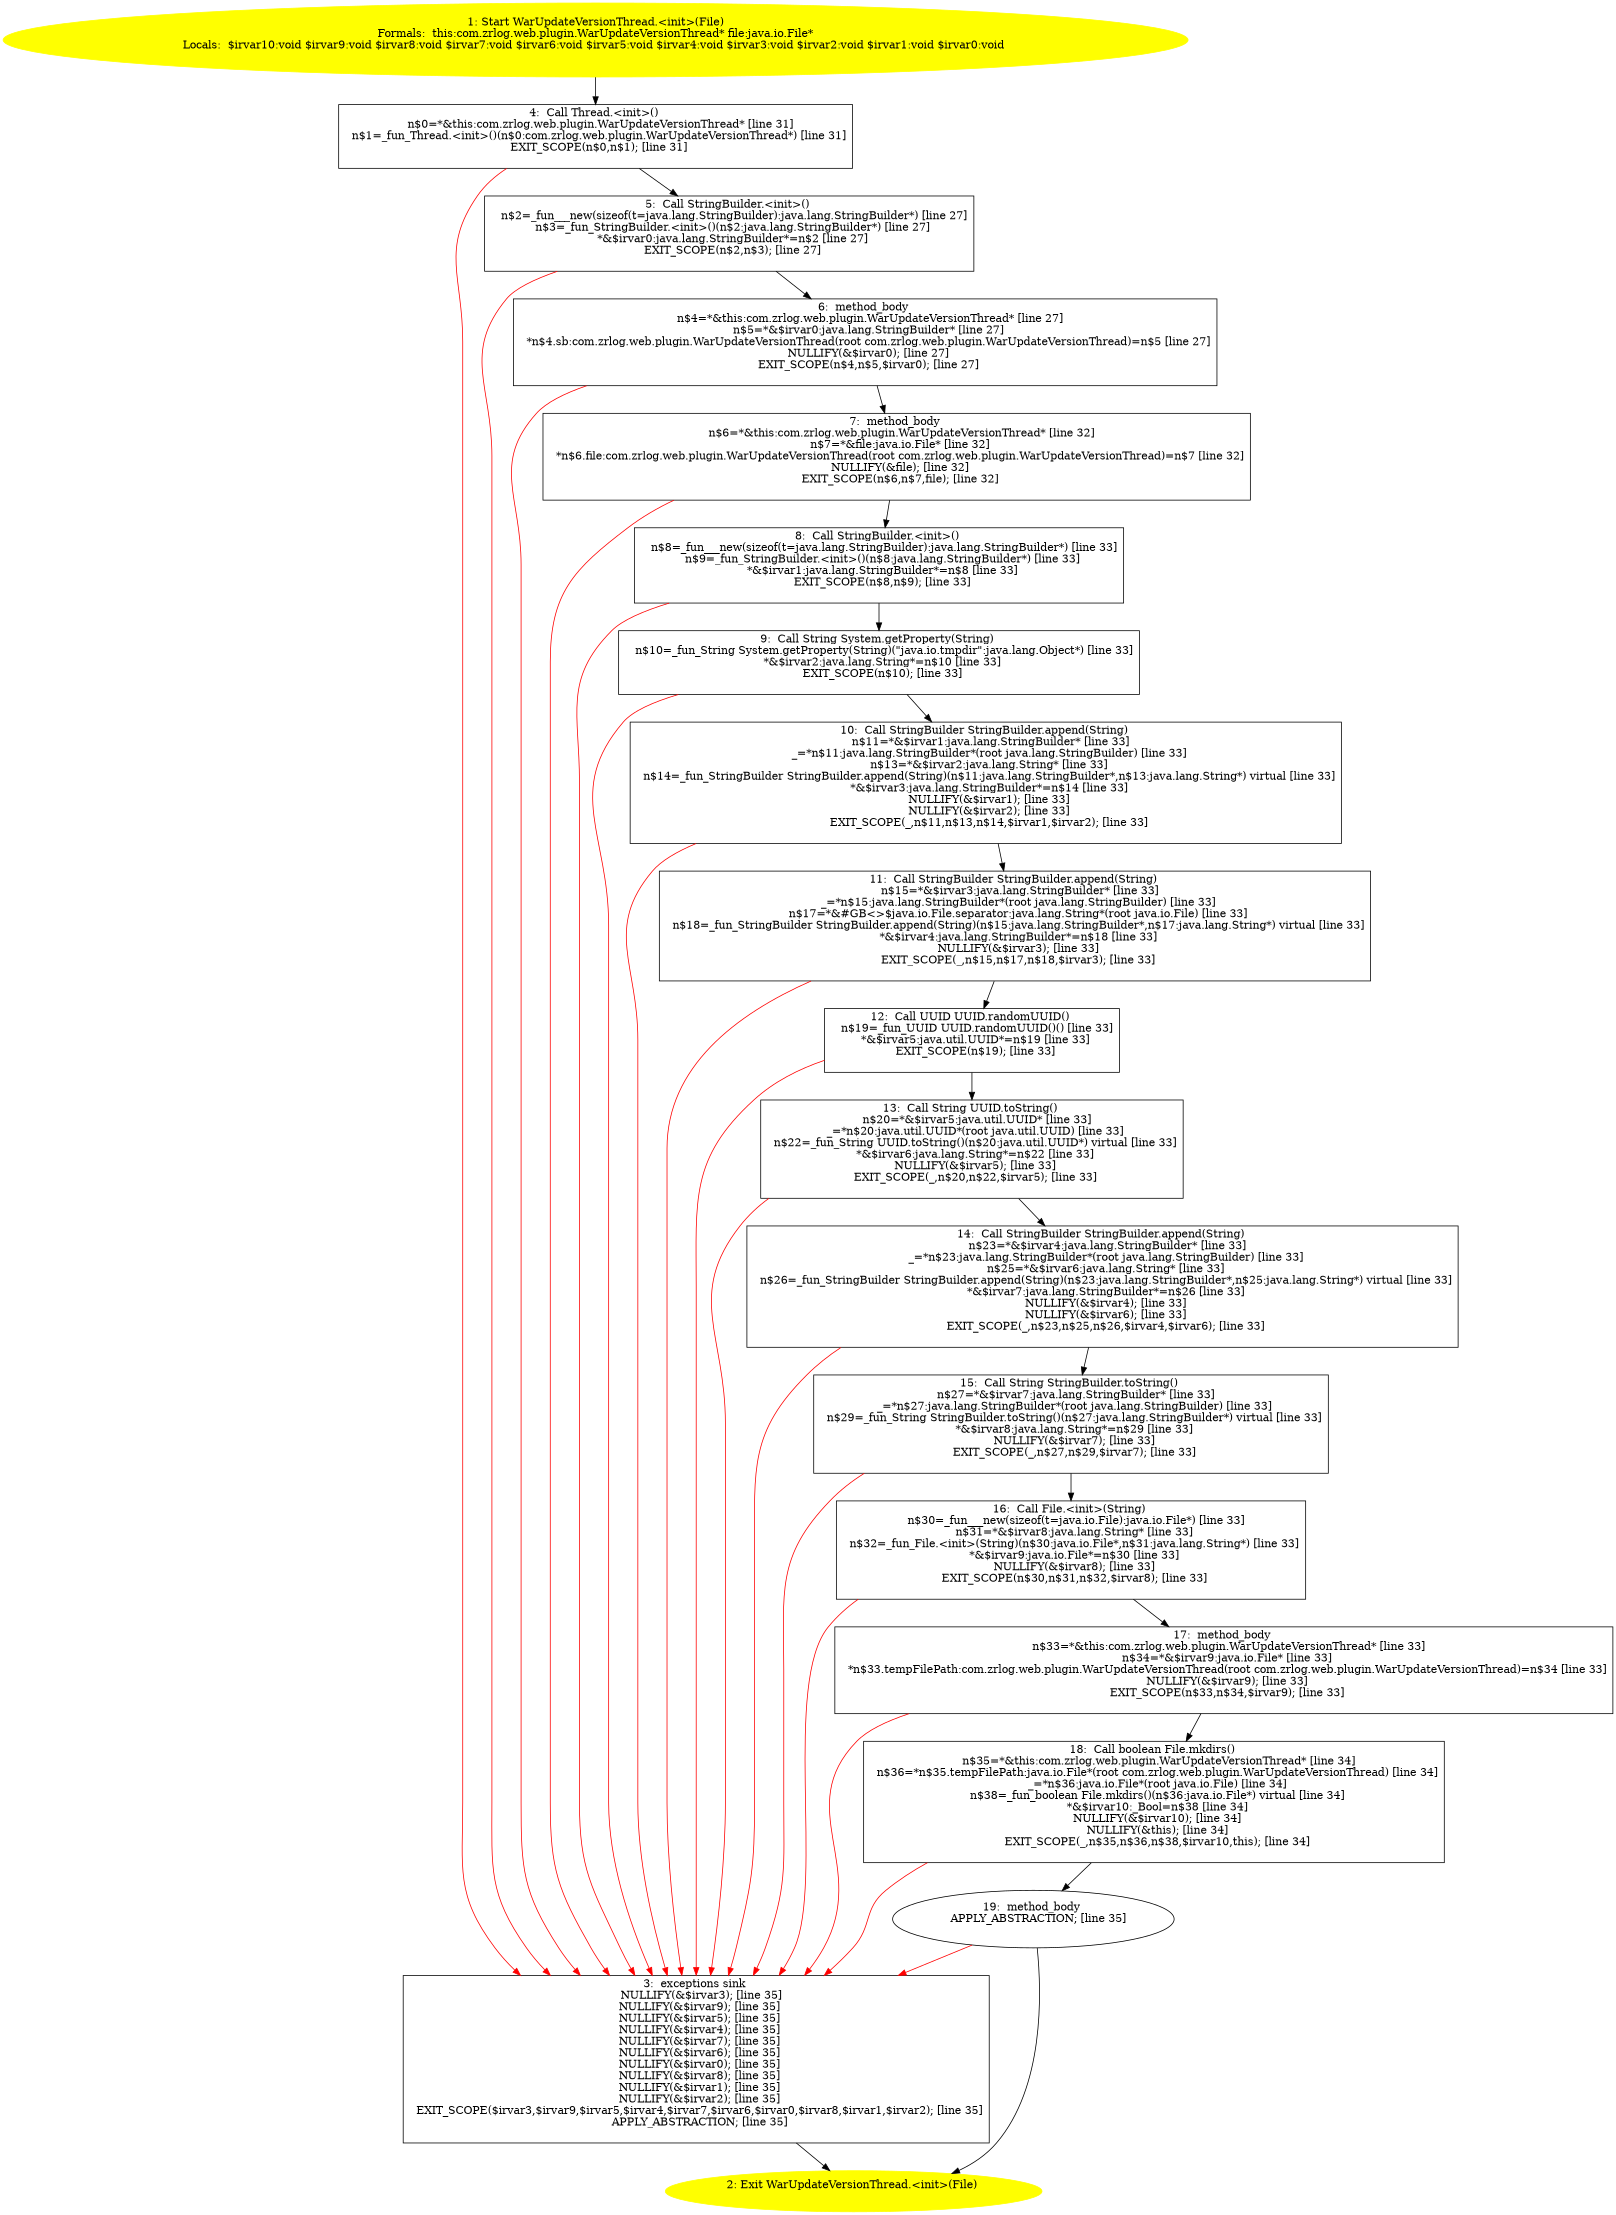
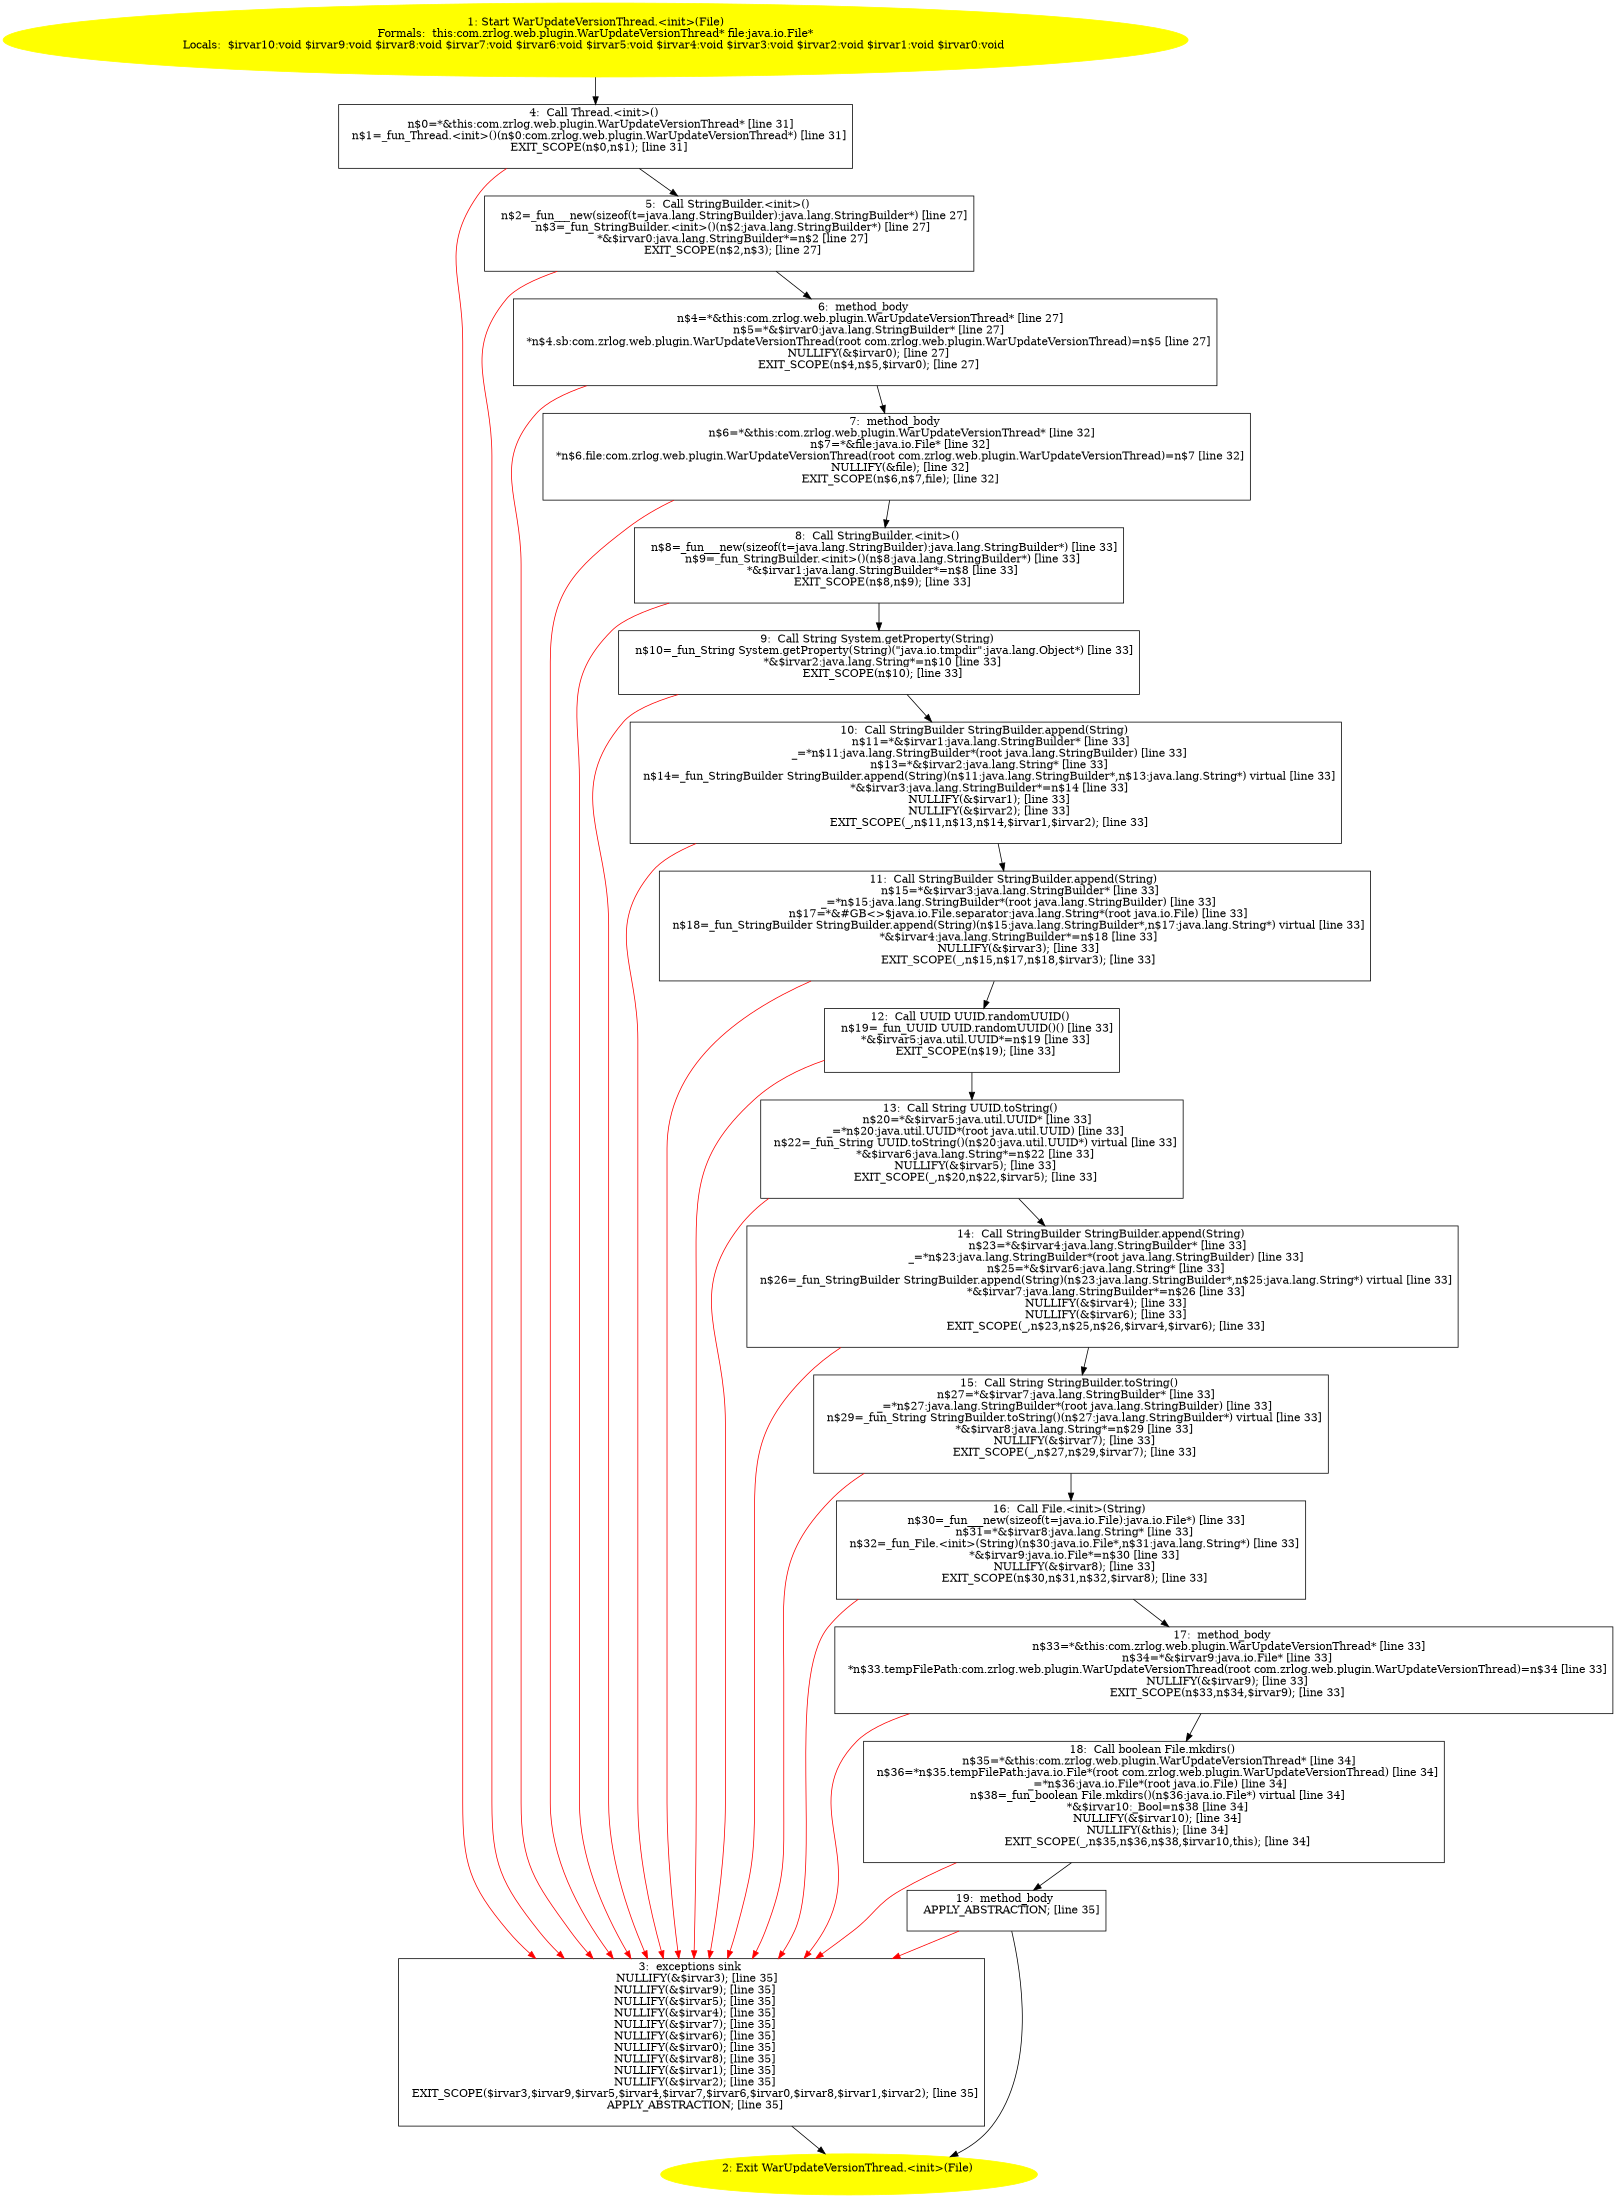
  digraph {
    node [shape=box]
    n1 [color=yellow label="1: Start WarUpdateVersionThread.<init>(File)\nFormals:  this:com.zrlog.web.plugin.WarUpdateVersionThread* file:java.io.File*\nLocals:  $irvar10:void $irvar9:void $irvar8:void $irvar7:void $irvar6:void $irvar5:void $irvar4:void $irvar3:void $irvar2:void $irvar1:void $irvar0:void \n  " style=filled shape=""]
    n2 [label="4:  Call Thread.<init>() \n   n$0=*&this:com.zrlog.web.plugin.WarUpdateVersionThread* [line 31]\n  n$1=_fun_Thread.<init>()(n$0:com.zrlog.web.plugin.WarUpdateVersionThread*) [line 31]\n  EXIT_SCOPE(n$0,n$1); [line 31]\n "]
    n3 [label="3:  exceptions sink \n   NULLIFY(&$irvar3); [line 35]\n  NULLIFY(&$irvar9); [line 35]\n  NULLIFY(&$irvar5); [line 35]\n  NULLIFY(&$irvar4); [line 35]\n  NULLIFY(&$irvar7); [line 35]\n  NULLIFY(&$irvar6); [line 35]\n  NULLIFY(&$irvar0); [line 35]\n  NULLIFY(&$irvar8); [line 35]\n  NULLIFY(&$irvar1); [line 35]\n  NULLIFY(&$irvar2); [line 35]\n  EXIT_SCOPE($irvar3,$irvar9,$irvar5,$irvar4,$irvar7,$irvar6,$irvar0,$irvar8,$irvar1,$irvar2); [line 35]\n  APPLY_ABSTRACTION; [line 35]\n "]
    n4 [label="5:  Call StringBuilder.<init>() \n   n$2=_fun___new(sizeof(t=java.lang.StringBuilder):java.lang.StringBuilder*) [line 27]\n  n$3=_fun_StringBuilder.<init>()(n$2:java.lang.StringBuilder*) [line 27]\n  *&$irvar0:java.lang.StringBuilder*=n$2 [line 27]\n  EXIT_SCOPE(n$2,n$3); [line 27]\n "]
    n5 [color=yellow label="2: Exit WarUpdateVersionThread.<init>(File) \n  " style=filled shape=""]
    n6 [label="6:  method_body \n   n$4=*&this:com.zrlog.web.plugin.WarUpdateVersionThread* [line 27]\n  n$5=*&$irvar0:java.lang.StringBuilder* [line 27]\n  *n$4.sb:com.zrlog.web.plugin.WarUpdateVersionThread(root com.zrlog.web.plugin.WarUpdateVersionThread)=n$5 [line 27]\n  NULLIFY(&$irvar0); [line 27]\n  EXIT_SCOPE(n$4,n$5,$irvar0); [line 27]\n "]
    n7 [label="7:  method_body \n   n$6=*&this:com.zrlog.web.plugin.WarUpdateVersionThread* [line 32]\n  n$7=*&file:java.io.File* [line 32]\n  *n$6.file:com.zrlog.web.plugin.WarUpdateVersionThread(root com.zrlog.web.plugin.WarUpdateVersionThread)=n$7 [line 32]\n  NULLIFY(&file); [line 32]\n  EXIT_SCOPE(n$6,n$7,file); [line 32]\n "]
    n8 [label="8:  Call StringBuilder.<init>() \n   n$8=_fun___new(sizeof(t=java.lang.StringBuilder):java.lang.StringBuilder*) [line 33]\n  n$9=_fun_StringBuilder.<init>()(n$8:java.lang.StringBuilder*) [line 33]\n  *&$irvar1:java.lang.StringBuilder*=n$8 [line 33]\n  EXIT_SCOPE(n$8,n$9); [line 33]\n "]
    n9 [label="9:  Call String System.getProperty(String) \n   n$10=_fun_String System.getProperty(String)(\"java.io.tmpdir\":java.lang.Object*) [line 33]\n  *&$irvar2:java.lang.String*=n$10 [line 33]\n  EXIT_SCOPE(n$10); [line 33]\n "]
    n10 [label="10:  Call StringBuilder StringBuilder.append(String) \n   n$11=*&$irvar1:java.lang.StringBuilder* [line 33]\n  _=*n$11:java.lang.StringBuilder*(root java.lang.StringBuilder) [line 33]\n  n$13=*&$irvar2:java.lang.String* [line 33]\n  n$14=_fun_StringBuilder StringBuilder.append(String)(n$11:java.lang.StringBuilder*,n$13:java.lang.String*) virtual [line 33]\n  *&$irvar3:java.lang.StringBuilder*=n$14 [line 33]\n  NULLIFY(&$irvar1); [line 33]\n  NULLIFY(&$irvar2); [line 33]\n  EXIT_SCOPE(_,n$11,n$13,n$14,$irvar1,$irvar2); [line 33]\n "]
    n11 [label="11:  Call StringBuilder StringBuilder.append(String) \n   n$15=*&$irvar3:java.lang.StringBuilder* [line 33]\n  _=*n$15:java.lang.StringBuilder*(root java.lang.StringBuilder) [line 33]\n  n$17=*&#GB<>$java.io.File.separator:java.lang.String*(root java.io.File) [line 33]\n  n$18=_fun_StringBuilder StringBuilder.append(String)(n$15:java.lang.StringBuilder*,n$17:java.lang.String*) virtual [line 33]\n  *&$irvar4:java.lang.StringBuilder*=n$18 [line 33]\n  NULLIFY(&$irvar3); [line 33]\n  EXIT_SCOPE(_,n$15,n$17,n$18,$irvar3); [line 33]\n "]
    n12 [label="12:  Call UUID UUID.randomUUID() \n   n$19=_fun_UUID UUID.randomUUID()() [line 33]\n  *&$irvar5:java.util.UUID*=n$19 [line 33]\n  EXIT_SCOPE(n$19); [line 33]\n "]
    n13 [label="13:  Call String UUID.toString() \n   n$20=*&$irvar5:java.util.UUID* [line 33]\n  _=*n$20:java.util.UUID*(root java.util.UUID) [line 33]\n  n$22=_fun_String UUID.toString()(n$20:java.util.UUID*) virtual [line 33]\n  *&$irvar6:java.lang.String*=n$22 [line 33]\n  NULLIFY(&$irvar5); [line 33]\n  EXIT_SCOPE(_,n$20,n$22,$irvar5); [line 33]\n "]
    n14 [label="14:  Call StringBuilder StringBuilder.append(String) \n   n$23=*&$irvar4:java.lang.StringBuilder* [line 33]\n  _=*n$23:java.lang.StringBuilder*(root java.lang.StringBuilder) [line 33]\n  n$25=*&$irvar6:java.lang.String* [line 33]\n  n$26=_fun_StringBuilder StringBuilder.append(String)(n$23:java.lang.StringBuilder*,n$25:java.lang.String*) virtual [line 33]\n  *&$irvar7:java.lang.StringBuilder*=n$26 [line 33]\n  NULLIFY(&$irvar4); [line 33]\n  NULLIFY(&$irvar6); [line 33]\n  EXIT_SCOPE(_,n$23,n$25,n$26,$irvar4,$irvar6); [line 33]\n "]
    n15 [label="15:  Call String StringBuilder.toString() \n   n$27=*&$irvar7:java.lang.StringBuilder* [line 33]\n  _=*n$27:java.lang.StringBuilder*(root java.lang.StringBuilder) [line 33]\n  n$29=_fun_String StringBuilder.toString()(n$27:java.lang.StringBuilder*) virtual [line 33]\n  *&$irvar8:java.lang.String*=n$29 [line 33]\n  NULLIFY(&$irvar7); [line 33]\n  EXIT_SCOPE(_,n$27,n$29,$irvar7); [line 33]\n "]
    n16 [label="16:  Call File.<init>(String) \n   n$30=_fun___new(sizeof(t=java.io.File):java.io.File*) [line 33]\n  n$31=*&$irvar8:java.lang.String* [line 33]\n  n$32=_fun_File.<init>(String)(n$30:java.io.File*,n$31:java.lang.String*) [line 33]\n  *&$irvar9:java.io.File*=n$30 [line 33]\n  NULLIFY(&$irvar8); [line 33]\n  EXIT_SCOPE(n$30,n$31,n$32,$irvar8); [line 33]\n "]
    n17 [label="17:  method_body \n   n$33=*&this:com.zrlog.web.plugin.WarUpdateVersionThread* [line 33]\n  n$34=*&$irvar9:java.io.File* [line 33]\n  *n$33.tempFilePath:com.zrlog.web.plugin.WarUpdateVersionThread(root com.zrlog.web.plugin.WarUpdateVersionThread)=n$34 [line 33]\n  NULLIFY(&$irvar9); [line 33]\n  EXIT_SCOPE(n$33,n$34,$irvar9); [line 33]\n "]
    n18 [label="18:  Call boolean File.mkdirs() \n   n$35=*&this:com.zrlog.web.plugin.WarUpdateVersionThread* [line 34]\n  n$36=*n$35.tempFilePath:java.io.File*(root com.zrlog.web.plugin.WarUpdateVersionThread) [line 34]\n  _=*n$36:java.io.File*(root java.io.File) [line 34]\n  n$38=_fun_boolean File.mkdirs()(n$36:java.io.File*) virtual [line 34]\n  *&$irvar10:_Bool=n$38 [line 34]\n  NULLIFY(&$irvar10); [line 34]\n  NULLIFY(&this); [line 34]\n  EXIT_SCOPE(_,n$35,n$36,n$38,$irvar10,this); [line 34]\n "]
-   n19 [label="19:  method_body \n   APPLY_ABSTRACTION; [line 35]\n " shape=ellipse]
+   n19 [label="19:  method_body \n   APPLY_ABSTRACTION; [line 35]\n "]
    n1 -> n2
    n2 -> n3 [color=red]
    n2 -> n4
    n3 -> n5
    n4 -> n3 [color=red]
    n4 -> n6
    n6 -> n3 [color=red]
    n6 -> n7
    n7 -> n3 [color=red]
    n7 -> n8
    n8 -> n3 [color=red]
    n8 -> n9
    n9 -> n3 [color=red]
    n9 -> n10
    n10 -> n3 [color=red]
    n10 -> n11
    n11 -> n3 [color=red]
    n11 -> n12
    n12 -> n3 [color=red]
    n12 -> n13
    n13 -> n3 [color=red]
    n13 -> n14
    n14 -> n3 [color=red]
    n14 -> n15
    n15 -> n3 [color=red]
    n15 -> n16
    n16 -> n3 [color=red]
    n16 -> n17
    n17 -> n3 [color=red]
    n17 -> n18
    n18 -> n3 [color=red]
    n18 -> n19
    n19 -> n3 [color=red]
    n19 -> n5
  }
